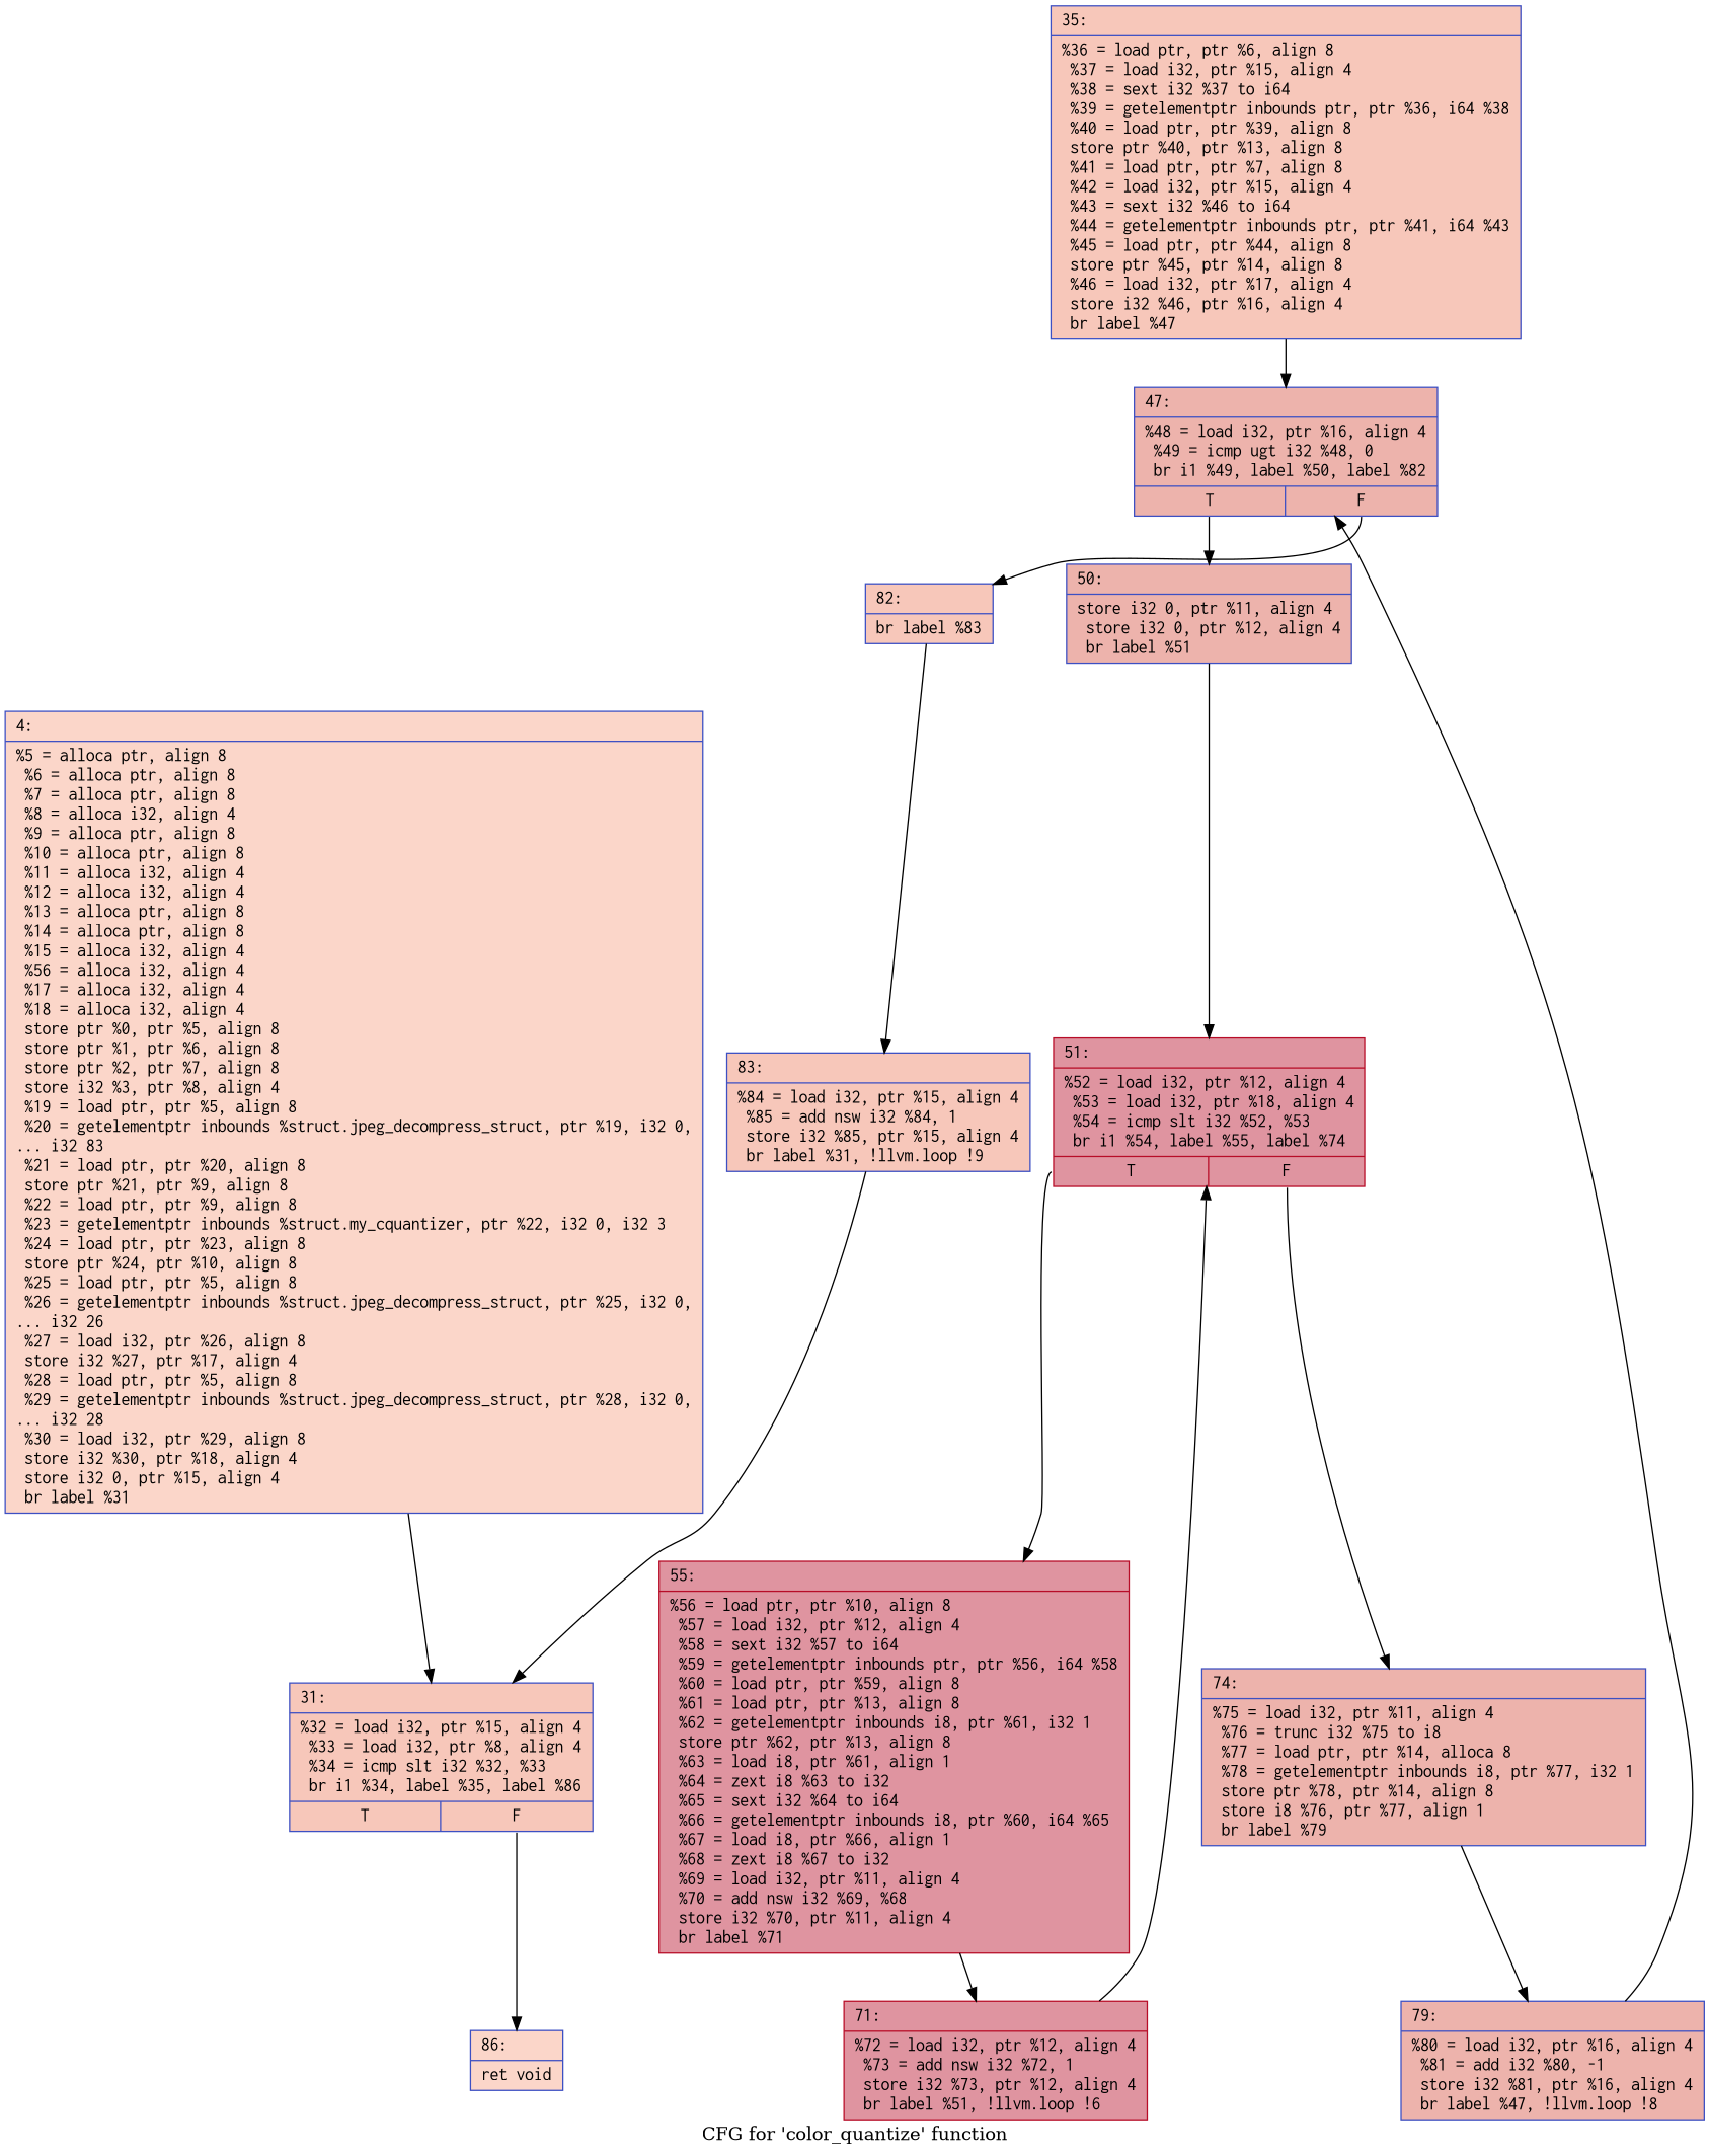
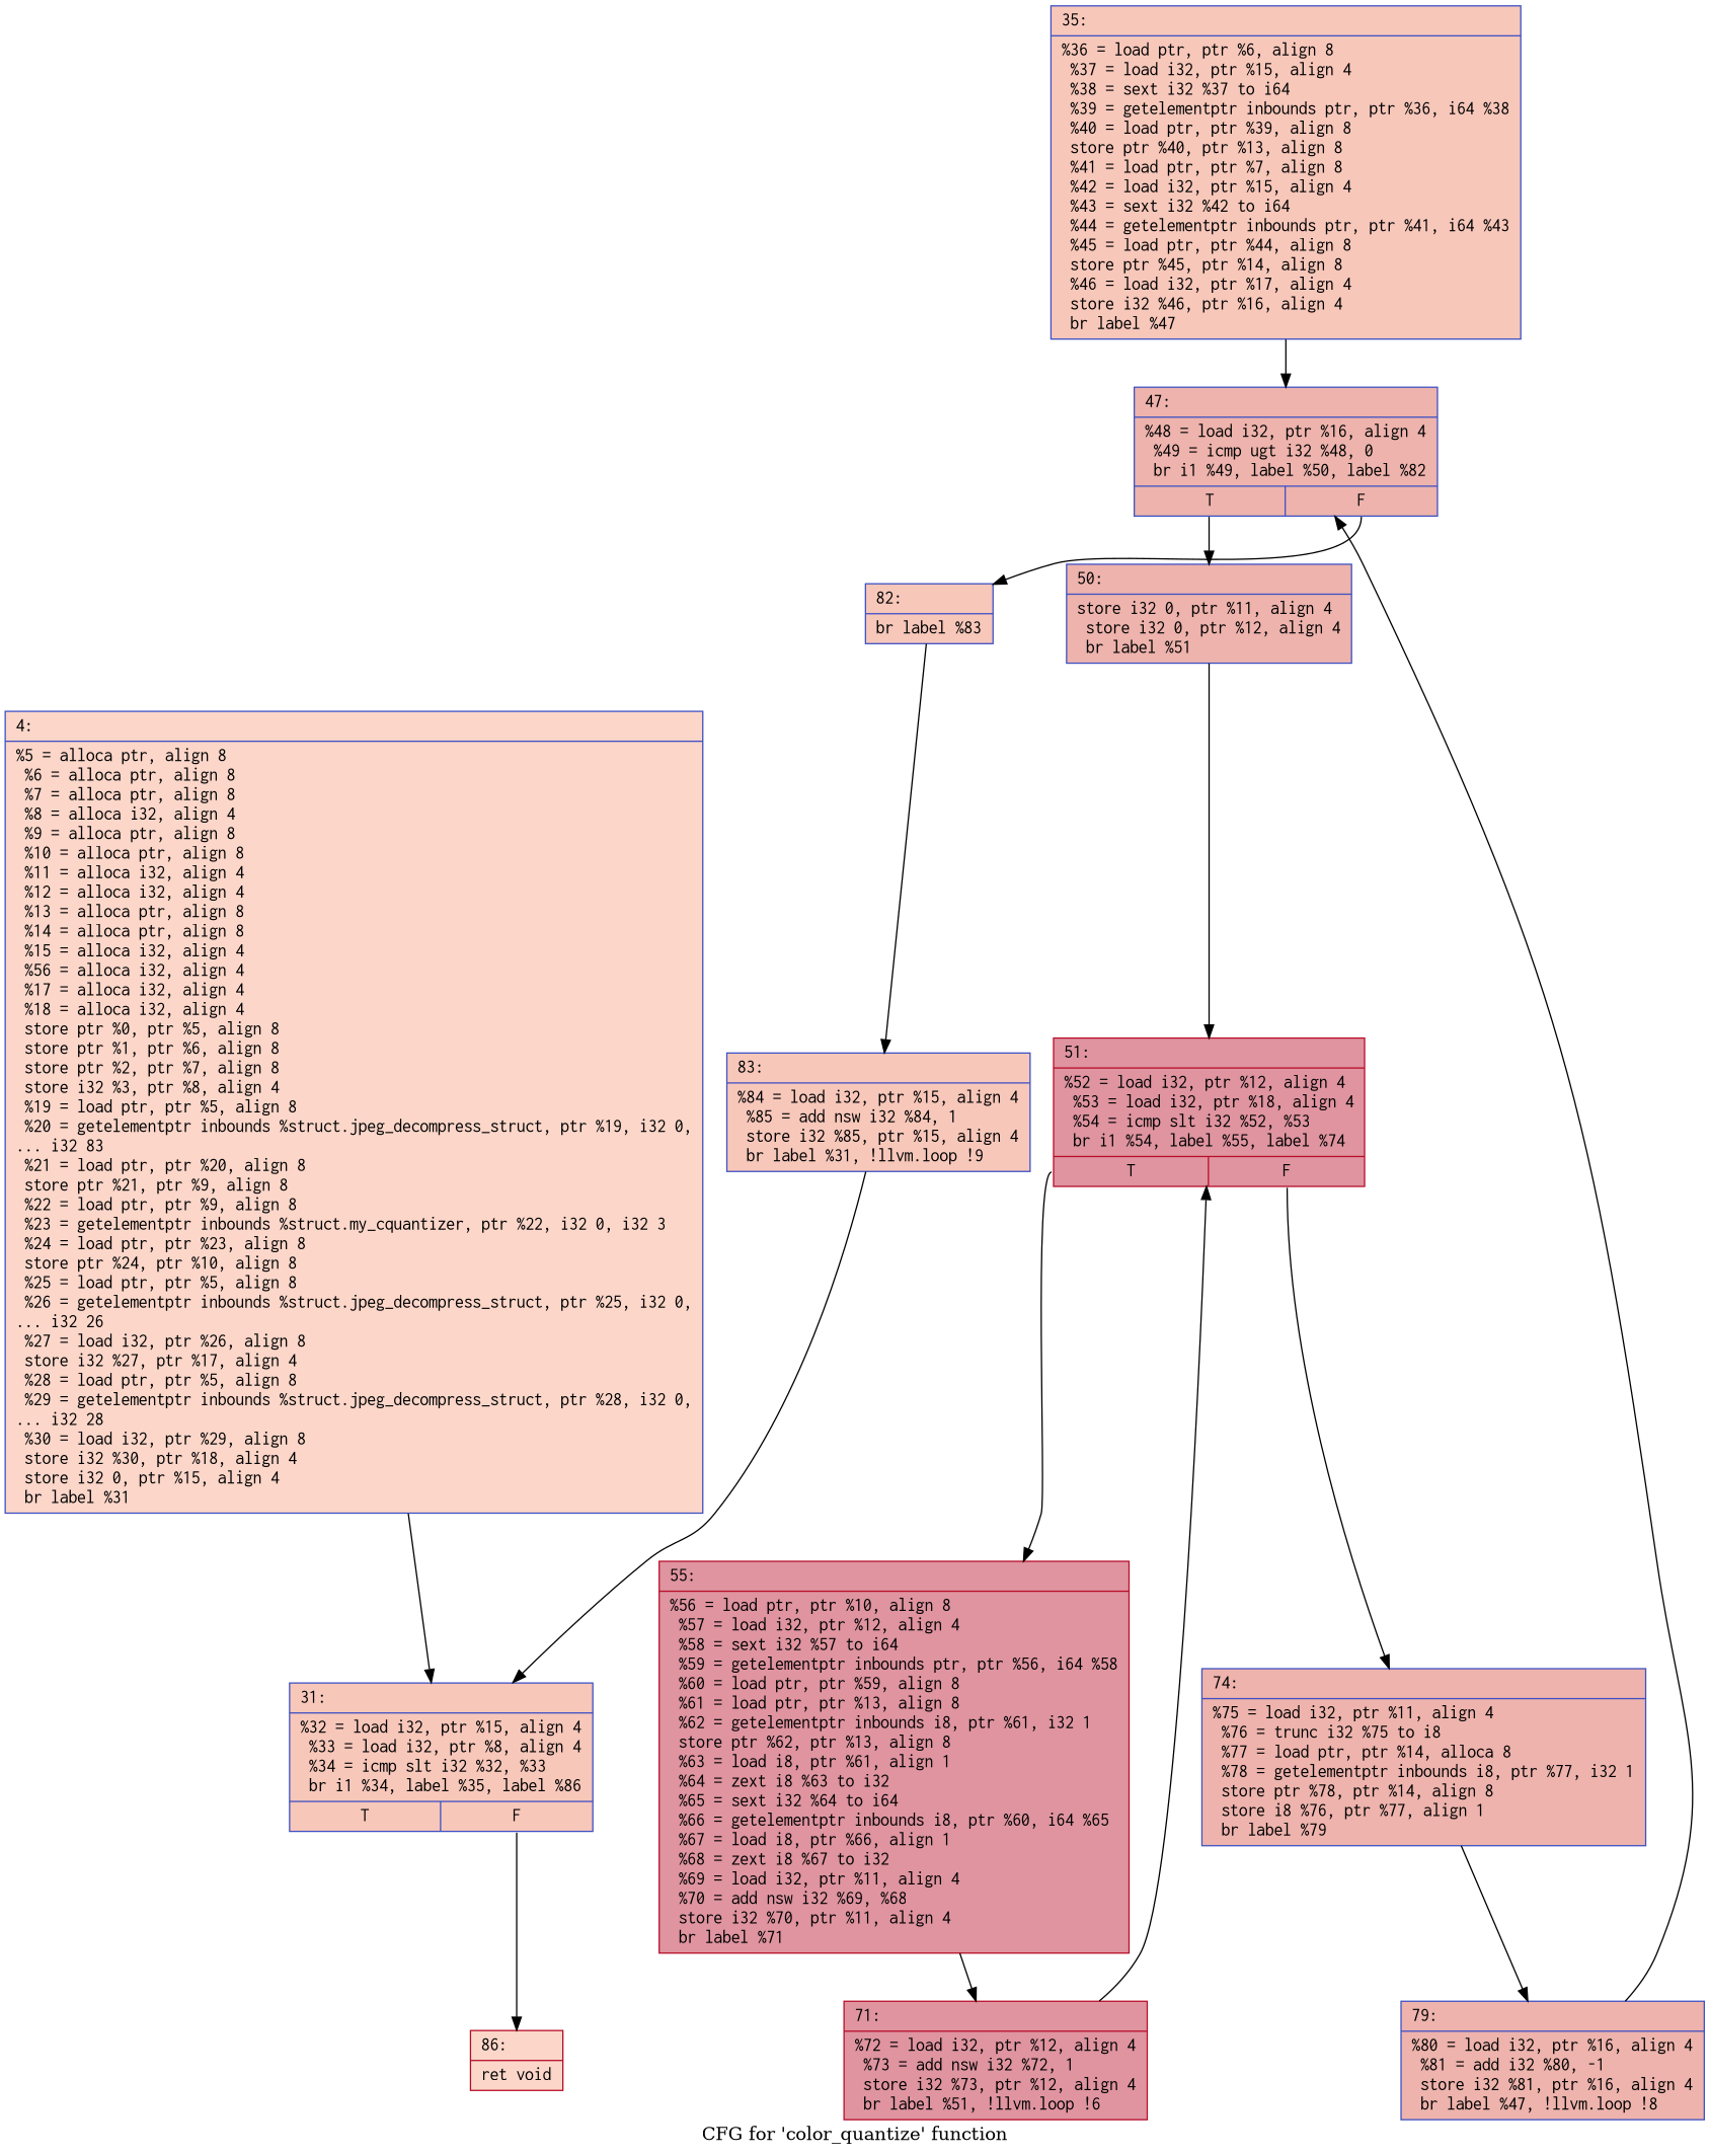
  digraph {
    label="CFG for 'color_quantize' function"
    node [color="#3d50c3ff" fillcolor="#ec7f6370" fontname=Courier shape=record style=filled]
    n1 [fillcolor="#f6a38570" label="{4:\l|  %5 = alloca ptr, align 8\l  %6 = alloca ptr, align 8\l  %7 = alloca ptr, align 8\l  %8 = alloca i32, align 4\l  %9 = alloca ptr, align 8\l  %10 = alloca ptr, align 8\l  %11 = alloca i32, align 4\l  %12 = alloca i32, align 4\l  %13 = alloca ptr, align 8\l  %14 = alloca ptr, align 8\l  %15 = alloca i32, align 4\l  %56 = alloca i32, align 4\l  %17 = alloca i32, align 4\l  %18 = alloca i32, align 4\l  store ptr %0, ptr %5, align 8\l  store ptr %1, ptr %6, align 8\l  store ptr %2, ptr %7, align 8\l  store i32 %3, ptr %8, align 4\l  %19 = load ptr, ptr %5, align 8\l  %20 = getelementptr inbounds %struct.jpeg_decompress_struct, ptr %19, i32 0,\l... i32 83\l  %21 = load ptr, ptr %20, align 8\l  store ptr %21, ptr %9, align 8\l  %22 = load ptr, ptr %9, align 8\l  %23 = getelementptr inbounds %struct.my_cquantizer, ptr %22, i32 0, i32 3\l  %24 = load ptr, ptr %23, align 8\l  store ptr %24, ptr %10, align 8\l  %25 = load ptr, ptr %5, align 8\l  %26 = getelementptr inbounds %struct.jpeg_decompress_struct, ptr %25, i32 0,\l... i32 26\l  %27 = load i32, ptr %26, align 8\l  store i32 %27, ptr %17, align 4\l  %28 = load ptr, ptr %5, align 8\l  %29 = getelementptr inbounds %struct.jpeg_decompress_struct, ptr %28, i32 0,\l... i32 28\l  %30 = load i32, ptr %29, align 8\l  store i32 %30, ptr %18, align 4\l  store i32 0, ptr %15, align 4\l  br label %31\l}"]
    n2 [label="{31:\l|  %32 = load i32, ptr %15, align 4\l  %33 = load i32, ptr %8, align 4\l  %34 = icmp slt i32 %32, %33\l  br i1 %34, label %35, label %86\l|{<s0>T|<s1>F}}"]
-   n3 [fillcolor="#f6a38570" label="{86:\l|  ret void\l}"]
-   n4 [label="{35:\l|  %36 = load ptr, ptr %6, align 8\l  %37 = load i32, ptr %15, align 4\l  %38 = sext i32 %37 to i64\l  %39 = getelementptr inbounds ptr, ptr %36, i64 %38\l  %40 = load ptr, ptr %39, align 8\l  store ptr %40, ptr %13, align 8\l  %41 = load ptr, ptr %7, align 8\l  %42 = load i32, ptr %15, align 4\l  %43 = sext i32 %46 to i64\l  %44 = getelementptr inbounds ptr, ptr %41, i64 %43\l  %45 = load ptr, ptr %44, align 8\l  store ptr %45, ptr %14, align 8\l  %46 = load i32, ptr %17, align 4\l  store i32 %46, ptr %16, align 4\l  br label %47\l}"]
+   n3 [color="#b70d28ff" fillcolor="#f6a38570" label="{86:\l|  ret void\l}"]
+   n4 [label="{35:\l|  %36 = load ptr, ptr %6, align 8\l  %37 = load i32, ptr %15, align 4\l  %38 = sext i32 %37 to i64\l  %39 = getelementptr inbounds ptr, ptr %36, i64 %38\l  %40 = load ptr, ptr %39, align 8\l  store ptr %40, ptr %13, align 8\l  %41 = load ptr, ptr %7, align 8\l  %42 = load i32, ptr %15, align 4\l  %43 = sext i32 %42 to i64\l  %44 = getelementptr inbounds ptr, ptr %41, i64 %43\l  %45 = load ptr, ptr %44, align 8\l  store ptr %45, ptr %14, align 8\l  %46 = load i32, ptr %17, align 4\l  store i32 %46, ptr %16, align 4\l  br label %47\l}"]
    n5 [fillcolor="#d6524470" label="{47:\l|  %48 = load i32, ptr %16, align 4\l  %49 = icmp ugt i32 %48, 0\l  br i1 %49, label %50, label %82\l|{<s0>T|<s1>F}}"]
    n6 [fillcolor="#d6524470" label="{50:\l|  store i32 0, ptr %11, align 4\l  store i32 0, ptr %12, align 4\l  br label %51\l}"]
    n7 [label="{82:\l|  br label %83\l}"]
    n8 [color="#b70d28ff" fillcolor="#b70d2870" label="{51:\l|  %52 = load i32, ptr %12, align 4\l  %53 = load i32, ptr %18, align 4\l  %54 = icmp slt i32 %52, %53\l  br i1 %54, label %55, label %74\l|{<s0>T|<s1>F}}"]
    n9 [label="{83:\l|  %84 = load i32, ptr %15, align 4\l  %85 = add nsw i32 %84, 1\l  store i32 %85, ptr %15, align 4\l  br label %31, !llvm.loop !9\l}"]
    n10 [color="#b70d28ff" fillcolor="#b70d2870" label="{55:\l|  %56 = load ptr, ptr %10, align 8\l  %57 = load i32, ptr %12, align 4\l  %58 = sext i32 %57 to i64\l  %59 = getelementptr inbounds ptr, ptr %56, i64 %58\l  %60 = load ptr, ptr %59, align 8\l  %61 = load ptr, ptr %13, align 8\l  %62 = getelementptr inbounds i8, ptr %61, i32 1\l  store ptr %62, ptr %13, align 8\l  %63 = load i8, ptr %61, align 1\l  %64 = zext i8 %63 to i32\l  %65 = sext i32 %64 to i64\l  %66 = getelementptr inbounds i8, ptr %60, i64 %65\l  %67 = load i8, ptr %66, align 1\l  %68 = zext i8 %67 to i32\l  %69 = load i32, ptr %11, align 4\l  %70 = add nsw i32 %69, %68\l  store i32 %70, ptr %11, align 4\l  br label %71\l}"]
    n11 [fillcolor="#d6524470" label="{74:\l|  %75 = load i32, ptr %11, align 4\l  %76 = trunc i32 %75 to i8\l  %77 = load ptr, ptr %14, alloca 8\l  %78 = getelementptr inbounds i8, ptr %77, i32 1\l  store ptr %78, ptr %14, align 8\l  store i8 %76, ptr %77, align 1\l  br label %79\l}"]
    n12 [color="#b70d28ff" fillcolor="#b70d2870" label="{71:\l|  %72 = load i32, ptr %12, align 4\l  %73 = add nsw i32 %72, 1\l  store i32 %73, ptr %12, align 4\l  br label %51, !llvm.loop !6\l}"]
    n13 [fillcolor="#d6524470" label="{79:\l|  %80 = load i32, ptr %16, align 4\l  %81 = add i32 %80, -1\l  store i32 %81, ptr %16, align 4\l  br label %47, !llvm.loop !8\l}"]
    n1 -> n2
    n2 -> n3 [tailport=s1]
    n4 -> n5
    n5 -> n6 [tailport=s0]
    n5 -> n7 [tailport=s1]
    n6 -> n8
    n7 -> n9
    n8 -> n10 [tailport=s0]
    n8 -> n11 [tailport=s1]
    n9 -> n2
    n10 -> n12
    n11 -> n13
    n12 -> n8
    n13 -> n5
  }
